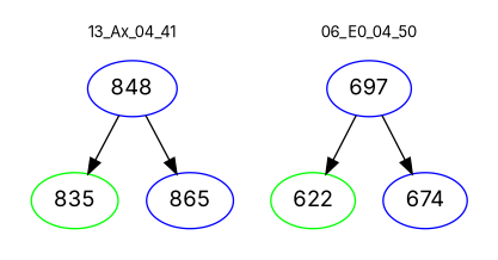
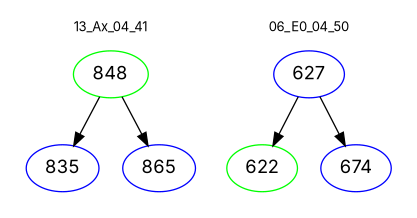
  digraph {
    fontname=Inter
    node [color=blue fontname=Inter]
    edge [color=black fontname=Inter]
-   n1 [label=848]
-   n2 [color=green label=835]
+   n1 [color=green label=848]
+   n2 [label=835]
    n3 [label=865]
-   n4 [label=697]
+   n4 [label=627]
    n5 [color=green label=622]
    n6 [label=674]
    subgraph cluster_1 {
      color=white
      fontsize=10
      label="13_Ax_04_41"
      n1
      n2
      n3
    }
    subgraph cluster_2 {
      color=white
      fontsize=10
      label="06_E0_04_50"
      n4
      n5
      n6
    }
    n1 -> n2
    n1 -> n3
    n4 -> n5
    n4 -> n6
  }
